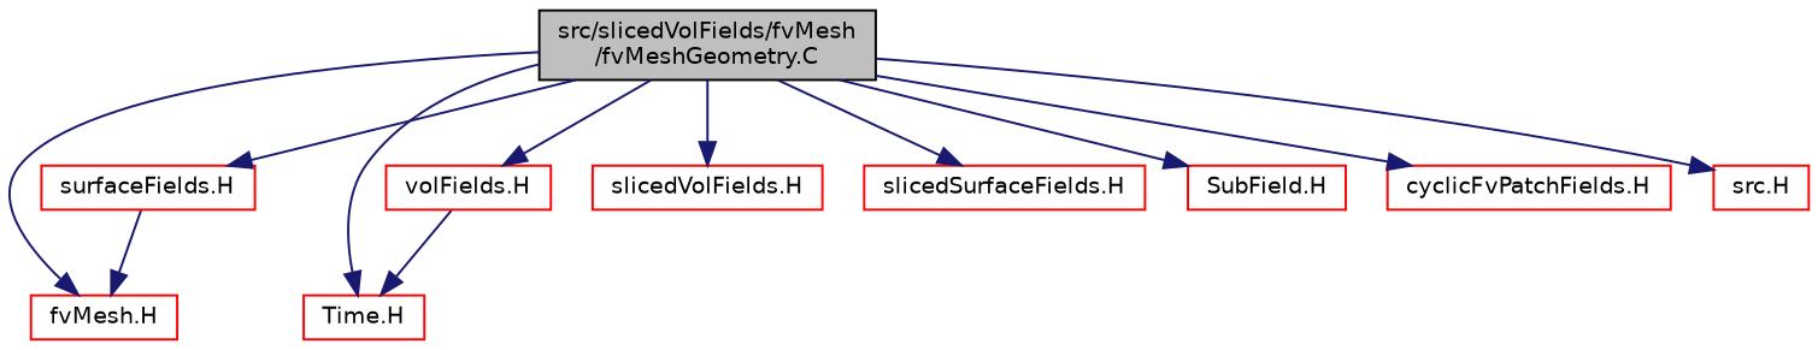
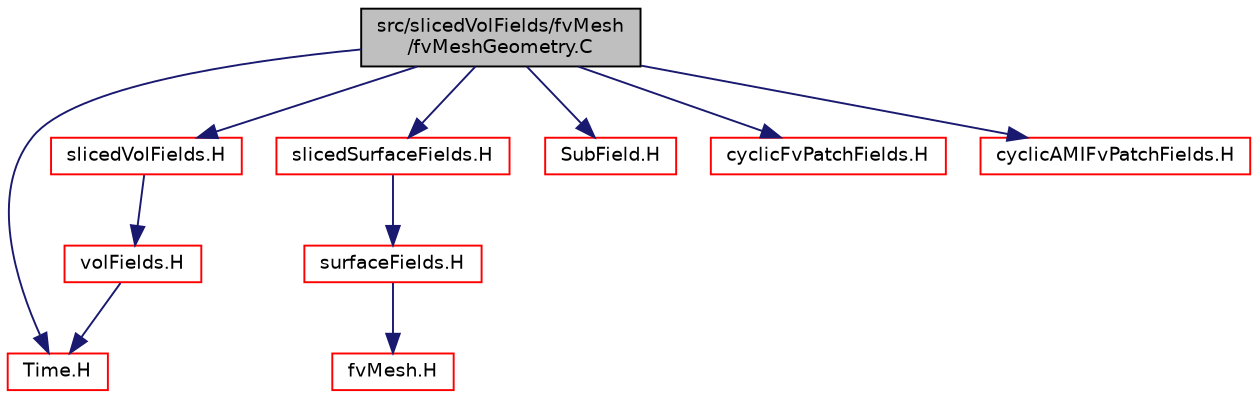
  digraph {
    node [color=red fontname=Helvetica fontsize=10 shape=record]
    edge [color=midnightblue fontname=Helvetica fontsize=10 labelfontname=Helvetica labelfontsize=10 style=solid]
    n1 [color=black fillcolor=grey75 fontcolor=black height=0.2 label="src/slicedVolFields/fvMesh\l/fvMeshGeometry.C" style=filled width=0.4]
    n2 [height=0.2 label="fvMesh.H" width=0.4]
    n3 [height=0.2 label="Time.H" width=0.4]
    n4 [height=0.2 label="volFields.H" width=0.4]
    n5 [height=0.2 label="surfaceFields.H" width=0.4]
    n6 [height=0.2 label="slicedVolFields.H" width=0.4]
    n7 [height=0.2 label="slicedSurfaceFields.H" width=0.4]
    n8 [height=0.2 label="SubField.H" width=0.4]
    n9 [height=0.2 label="cyclicFvPatchFields.H" width=0.4]
-   n10 [height=0.2 label="src.H" width=0.4]
-   n1 -> n2
+   n10 [height=0.2 label="cyclicAMIFvPatchFields.H" width=0.4]
    n1 -> n3
-   n1 -> n4
-   n1 -> n5
+   n6 -> n4
+   n7 -> n5
    n1 -> n6
    n1 -> n7
    n1 -> n8
    n1 -> n9
    n1 -> n10
    n4 -> n3
    n5 -> n2
  }
